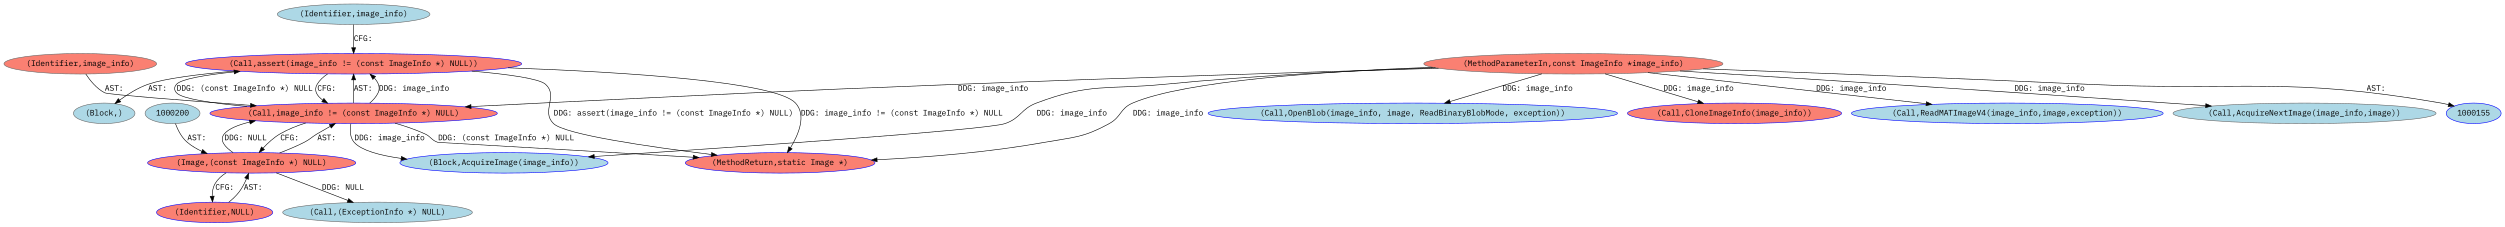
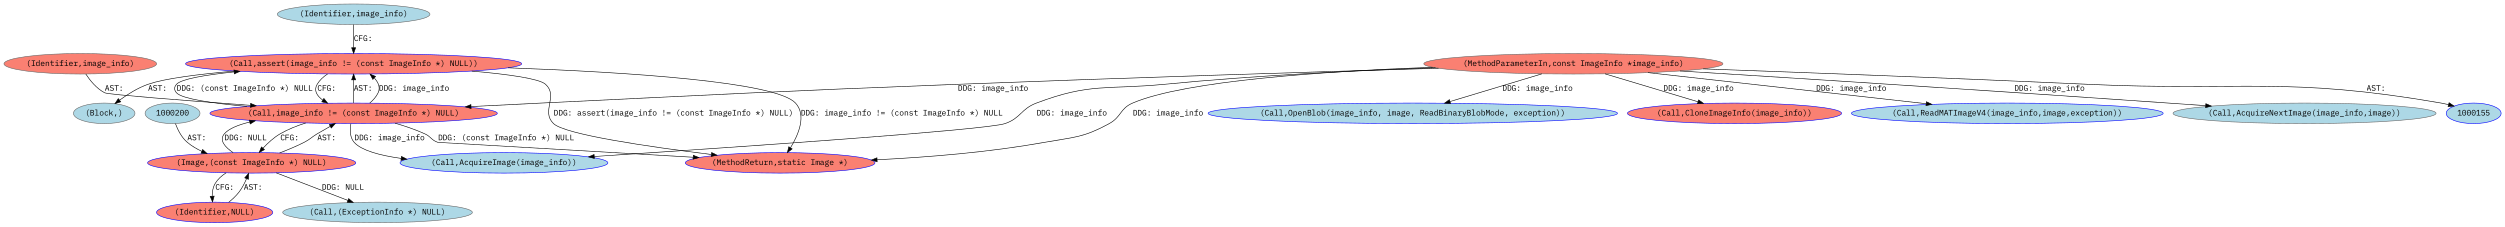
  digraph {
    fontname="IBM Plex Mono"
    node [color=blue fillcolor=lightblue fontname="IBM Plex Mono" style=filled]
    edge [fontname="IBM Plex Mono"]
    n1 [fillcolor=salmon label="(Call,assert(image_info != (const ImageInfo *) NULL))"]
    n2 [fillcolor=salmon label="(Call,image_info != (const ImageInfo *) NULL)"]
    n3 [color=gray40 label="(Block,)"]
    n4 [fillcolor=salmon label="(MethodReturn,static Image *)"]
    n5 [fillcolor=salmon label="(Image,(const ImageInfo *) NULL)"]
-   n6 [label="(Block,AcquireImage(image_info))"]
+   n6 [label="(Call,AcquireImage(image_info))"]
    n7 [fillcolor=salmon label="(Identifier,NULL)"]
    n8 [color=gray40 label="(Call,(ExceptionInfo *) NULL)"]
    n9 [color=gray40 fillcolor=salmon label="(MethodParameterIn,const ImageInfo *image_info)"]
    n10 [label="(Call,OpenBlob(image_info, image, ReadBinaryBlobMode, exception))"]
    n11 [fillcolor=salmon label="(Call,CloneImageInfo(image_info))"]
    n12 [label="(Call,ReadMATImageV4(image_info,image,exception))"]
    n13 [color=gray40 label="(Call,AcquireNextImage(image_info,image))"]
    1000155
    n15 [color=gray40 label="(Identifier,image_info)"]
    n16 [color=gray40 fillcolor=salmon label="(Identifier,image_info)"]
    1000200 [color=gray40]
    n1 -> n2 [label="CFG: "]
    n1 -> n3 [label="AST: "]
    n1 -> n4 [label="DDG: image_info != (const ImageInfo *) NULL"]
    n1 -> n4 [label="DDG: assert(image_info != (const ImageInfo *) NULL)"]
    n2 -> n1 [label="AST: "]
    n2 -> n1 [label="DDG: image_info"]
    n2 -> n1 [label="DDG: (const ImageInfo *) NULL"]
    n2 -> n4 [label="DDG: (const ImageInfo *) NULL"]
    n2 -> n5 [label="CFG: "]
    n2 -> n6 [label="DDG: image_info"]
    n5 -> n2 [label="AST: "]
    n5 -> n2 [label="DDG: NULL"]
    n5 -> n7 [label="CFG: "]
    n5 -> n8 [label="DDG: NULL"]
    n7 -> n5 [label="AST: "]
    n9 -> n2 [label="DDG: image_info"]
    n9 -> n4 [label="DDG: image_info"]
    n9 -> n6 [label="DDG: image_info"]
    n9 -> n10 [label="DDG: image_info"]
    n9 -> n11 [label="DDG: image_info"]
    n9 -> n12 [label="DDG: image_info"]
    n9 -> n13 [label="DDG: image_info"]
    n9 -> 1000155 [label="AST: "]
    n15 -> n1 [label="CFG: "]
    n16 -> n2 [label="AST: "]
    1000200 -> n5 [label="AST: "]
  }
